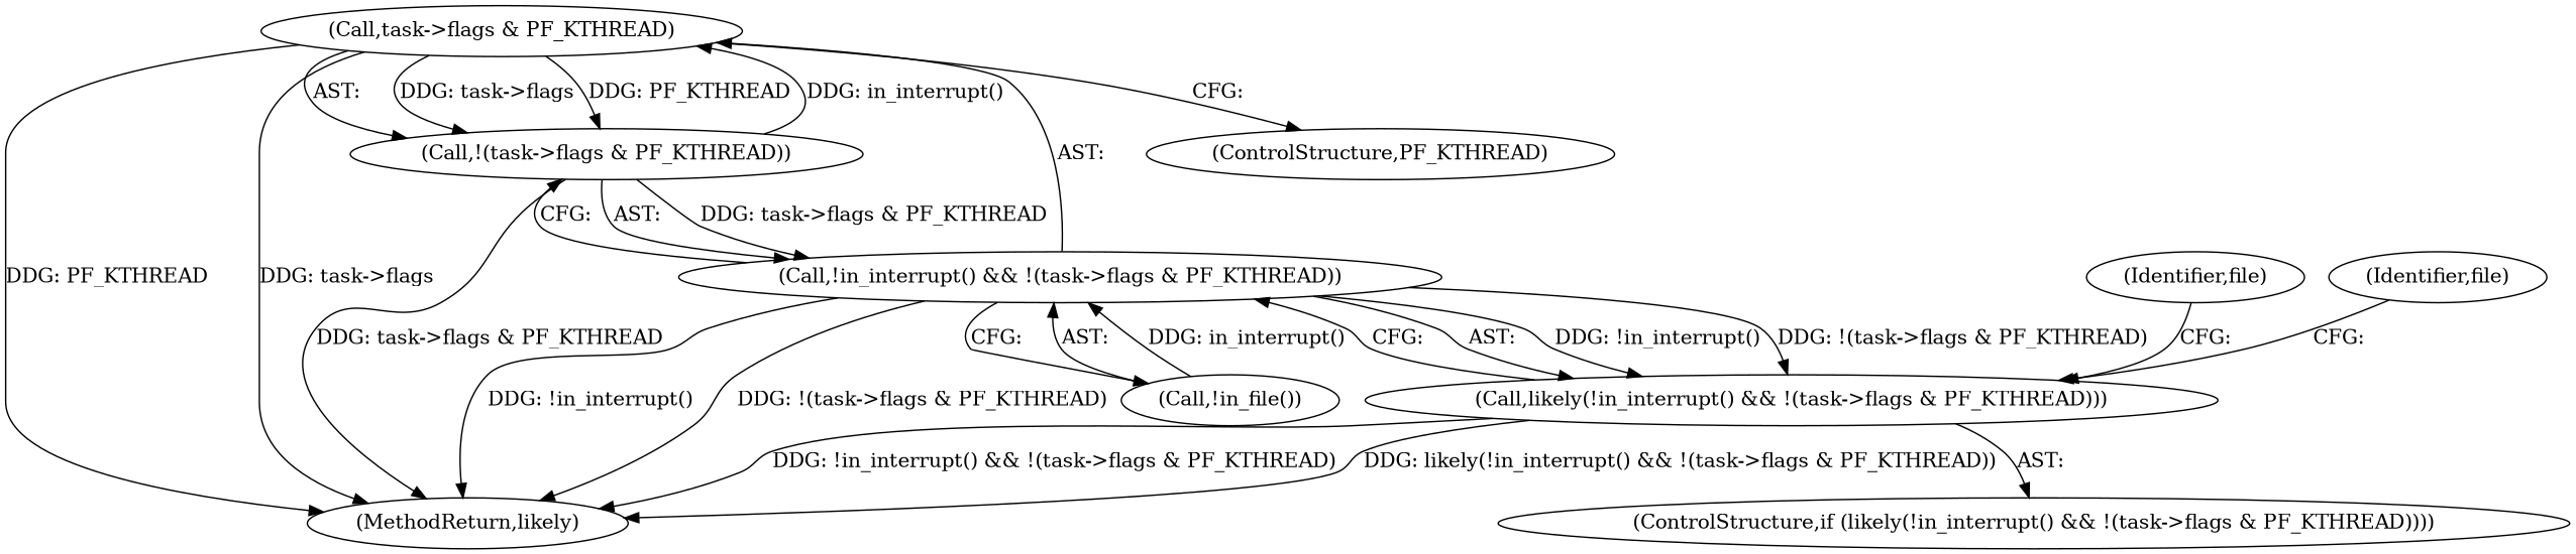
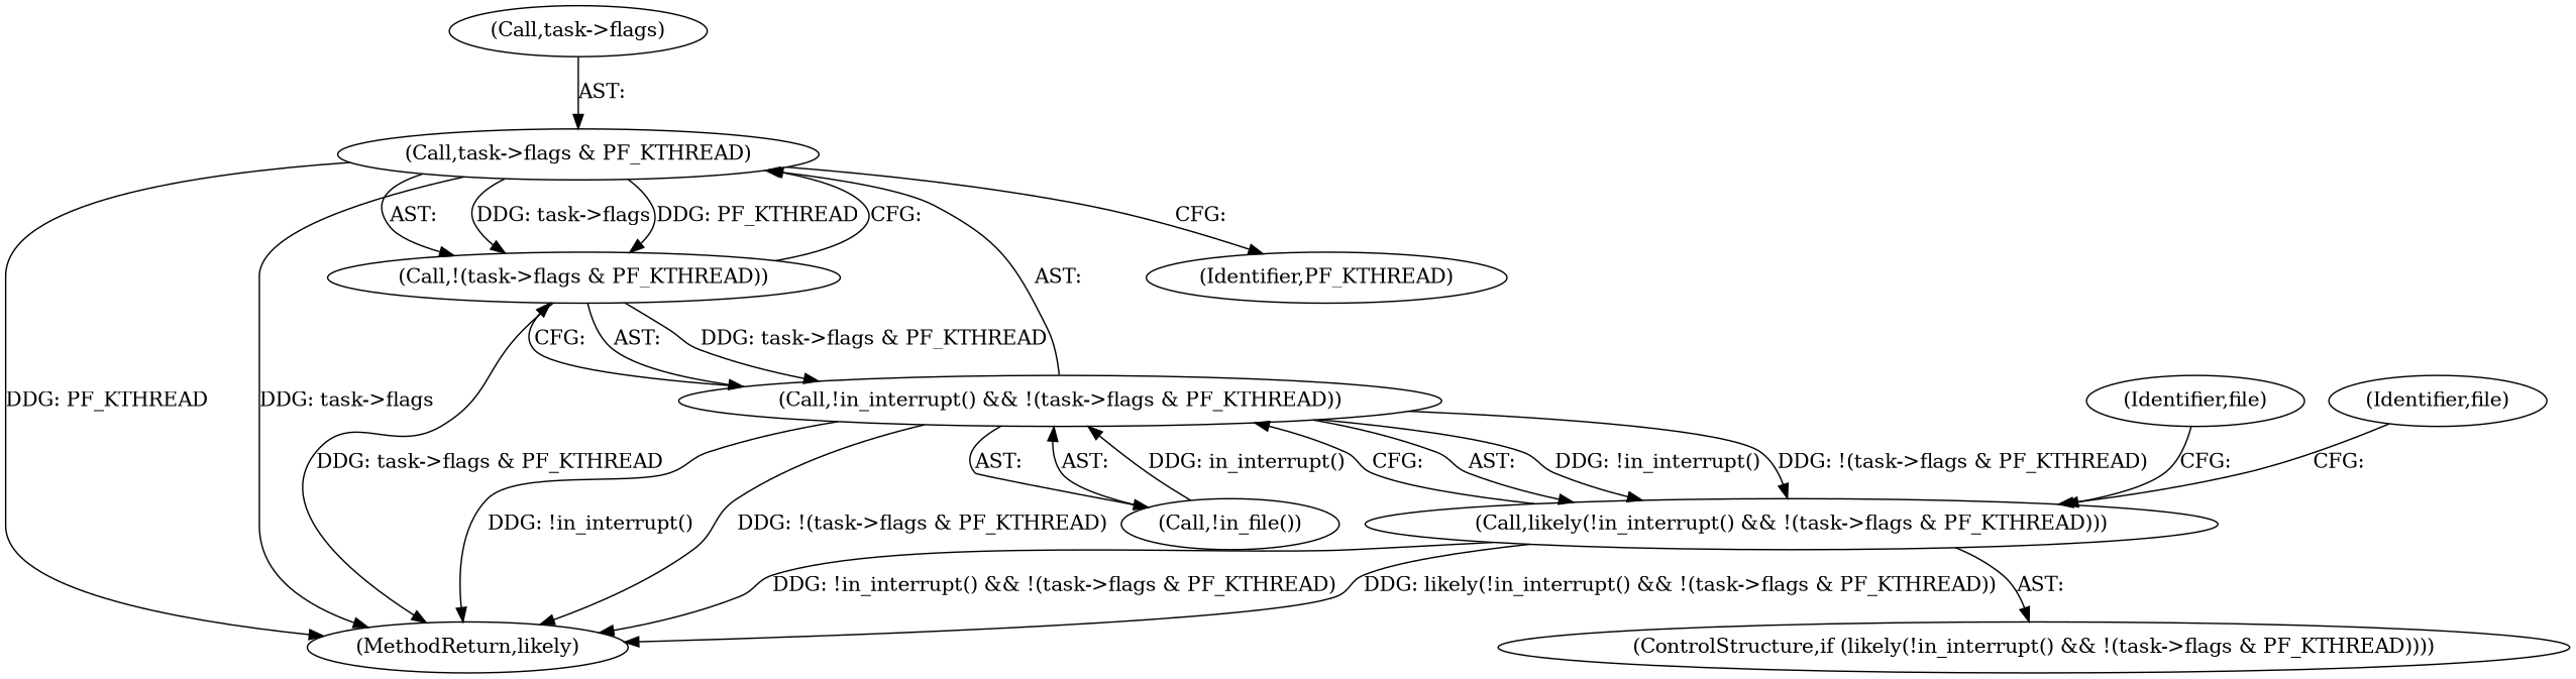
  digraph {
    n1 [label="(Call,task->flags & PF_KTHREAD)"]
    n2 [label="(Call,!(task->flags & PF_KTHREAD))"]
-   n3 [label="(ControlStructure,PF_KTHREAD)"]
+   n3 [label="(Identifier,PF_KTHREAD)"]
    n4 [label="(MethodReturn,likely)"]
    n5 [label="(Call,!in_interrupt() && !(task->flags & PF_KTHREAD))"]
    n6 [label="(Call,likely(!in_interrupt() && !(task->flags & PF_KTHREAD)))"]
    n7 [label="(Call,!in_file())"]
    n8 [label="(ControlStructure,if (likely(!in_interrupt() && !(task->flags & PF_KTHREAD))))"]
    n9 [label="(Identifier,file)"]
+   n10 [label="(Call,task->flags)"]
    n11 [label="(Identifier,file)"]
    n1 -> n2 [label="AST: "]
    n1 -> n2 [label="DDG: task->flags"]
    n1 -> n2 [label="DDG: PF_KTHREAD"]
    n1 -> n3 [label="CFG: "]
    n1 -> n4 [label="DDG: PF_KTHREAD"]
    n1 -> n4 [label="DDG: task->flags"]
-   n2 -> n1 [label="DDG: in_interrupt()"]
+   n2 -> n1 [label="CFG: "]
    n2 -> n4 [label="DDG: task->flags & PF_KTHREAD"]
    n2 -> n5 [label="AST: "]
    n2 -> n5 [label="DDG: task->flags & PF_KTHREAD"]
    n5 -> n1 [label="AST: "]
    n5 -> n2 [label="CFG: "]
    n5 -> n4 [label="DDG: !in_interrupt()"]
    n5 -> n4 [label="DDG: !(task->flags & PF_KTHREAD)"]
    n5 -> n6 [label="AST: "]
    n5 -> n6 [label="DDG: !in_interrupt()"]
    n5 -> n6 [label="DDG: !(task->flags & PF_KTHREAD)"]
-   n5 -> n7 [label="CFG: "]
+   n5 -> n7 [label="AST: "]
    n6 -> n4 [label="DDG: !in_interrupt() && !(task->flags & PF_KTHREAD)"]
    n6 -> n4 [label="DDG: likely(!in_interrupt() && !(task->flags & PF_KTHREAD))"]
    n6 -> n5 [label="CFG: "]
    n6 -> n8 [label="AST: "]
    n7 -> n5 [label="AST: "]
    n7 -> n5 [label="DDG: in_interrupt()"]
    n9 -> n6 [label="CFG: "]
+   n10 -> n1 [label="AST: "]
    n11 -> n6 [label="CFG: "]
  }
